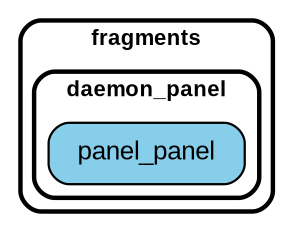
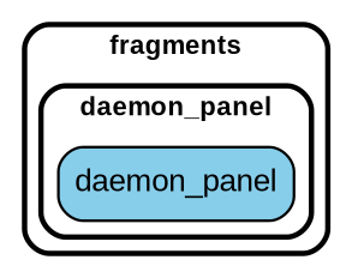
  digraph {
    fontname="Arial Black"
    fontsize=13
    penwidth=2.6
    style=rounded
-   n1 [fillcolor=skyblue fontname=Arial fontsize=15 label=panel_panel penwidth=1.3 shape=rect style="filled,rounded"]
+   n1 [fillcolor=skyblue fontname=Arial fontsize=15 label=daemon_panel penwidth=1.3 shape=rect style="filled,rounded"]
    subgraph cluster_1 {
      label=fragments
      subgraph cluster_2 {
        label=daemon_panel
        n1
      }
    }
  }
